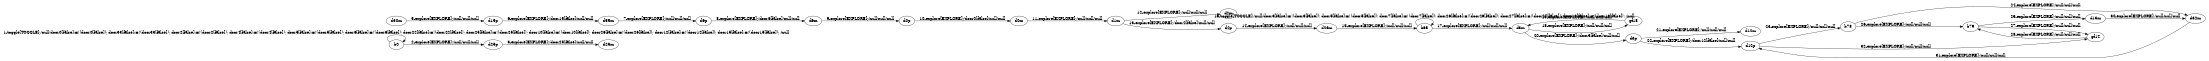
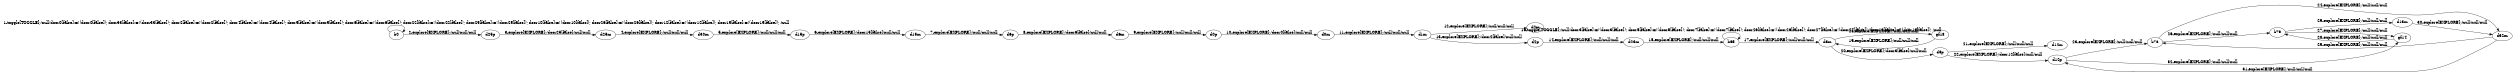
  digraph {
    rankdir=LR
    b0
    d25p
    d25m
    d30m
    d15p
-   d15m [label=d55m]
+   d15m
    d6p
    d6m
    d0p
    d0m
    d1m
    d2m
    d2p
    d23m
    b65
    d3m
    gf18
    d3p
    d12m
    d12p
    b78
    gf14
    d32m
    b79
    d13m
    b0 -> b0 [label="1-toggle[TOGGLE];/null/door0[false]:=!(door0[false]); door33[false]:=!(door33[false]); door2[false]:=!(door2[false]); door4[false]:=!(door4[false]); door5[false]:=!(door5[false]); door6[false]:=!(door6[false]); door22[false]:=!(door22[false]); door25[false]:=!(door25[false]); door10[false]:=!(door10[false]); door26[false]:=!(door26[false]); door12[false]:=!(door12[false]); door15[false]:=!(door15[false]); /null"]
    b0 -> d25p [label="2-explore[EXPLORE];/null/null/null"]
    d25p -> d25m [label="3-explore[EXPLORE];/door25[false]/null/null"]
+   d25m -> d30m [label="4-explore[EXPLORE];/null/null/null"]
    d30m -> d15p [label="5-explore[EXPLORE];/null/null/null"]
    d15p -> d15m [label="6-explore[EXPLORE];/door15[false]/null/null"]
    d15m -> d6p [label="7-explore[EXPLORE];/null/null/null"]
    d6p -> d6m [label="8-explore[EXPLORE];/door6[false]/null/null"]
    d6m -> d0p [label="9-explore[EXPLORE];/null/null/null"]
    d0p -> d0m [label="10-explore[EXPLORE];/door0[false]/null/null"]
    d0m -> d1m [label="11-explore[EXPLORE];/null/null/null"]
    d1m -> d2m [label="12-explore[EXPLORE];/null/null/null"]
    d1m -> d2p [label="13-explore[EXPLORE];/door2[false]/null/null"]
    d2p -> d23m [label="14-explore[EXPLORE];/null/null/null"]
    d23m -> b65 [label="15-explore[EXPLORE];/null/null/null"]
    b65 -> b65 [label="16-toggle[TOGGLE];/null/door3[false]:=!(door3[false]); door5[false]:=!(door5[false]); door7[false]:=!(door7[false]); door26[false]:=!(door26[false]); door27[false]:=!(door27[false]); door13[false]:=!(door13[false]); /null"]
    b65 -> d3m [label="17-explore[EXPLORE];/null/null/null"]
    d3m -> gf18 [label="18-explore[EXPLORE];/null/null/null"]
    d3m -> d3p [label="20-explore[EXPLORE];/door3[false]/null/null"]
    gf18 -> d3m [label="19-explore[EXPLORE];/null/null/null"]
    d3p -> d12m [label="21-explore[EXPLORE];/null/null/null"]
    d3p -> d12p [label="22-explore[EXPLORE];/door12[false]/null/null"]
    d12p -> b78 [label="23-explore[EXPLORE];/null/null/null"]
    d12p -> gf14 [label="32-explore[EXPLORE];/null/null/null"]
    b78 -> d32m [label="24-explore[EXPLORE];/null/null/null"]
    b78 -> b79 [label="26-explore[EXPLORE];/null/null/null"]
    gf14 -> b79 [label="28-explore[EXPLORE];/null/null/null"]
    d32m -> d12p [label="31-explore[EXPLORE];/null/null/null"]
+   d32m -> b78 [label="25-explore[EXPLORE];/null/null/null"]
    b79 -> gf14 [label="27-explore[EXPLORE];/null/null/null"]
    b79 -> d13m [label="29-explore[EXPLORE];/null/null/null"]
    d13m -> d32m [label="30-explore[EXPLORE];/null/null/null"]
  }
